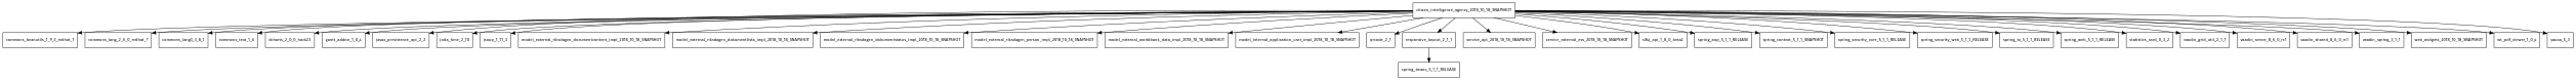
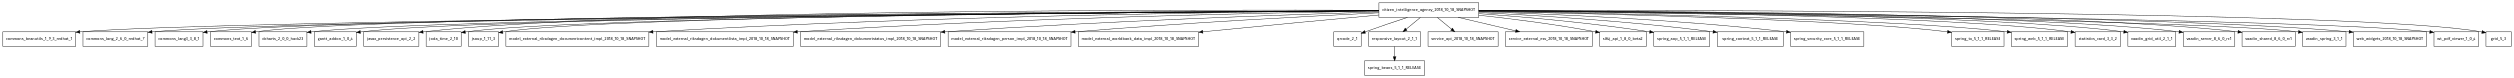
  digraph {
    fontname="Fira Sans"
    node [fontname="Fira Sans" fontsize=10.0 shape=box]
    edge [fontname="Fira Sans"]
    citizen_intelligence_agency_2018_10_18_SNAPSHOT
    commons_beanutils_1_9_3_redhat_1
    commons_lang_2_6_0_redhat_7
    commons_lang3_3_8_1
    commons_text_1_6
    dcharts_2_0_0_hack23
    gantt_addon_1_0_4
    javax_persistence_api_2_2
    joda_time_2_10
    jsoup_1_11_3
    model_external_riksdagen_documentcontent_impl_2018_10_18_SNAPSHOT
    model_external_riksdagen_dokumentlista_impl_2018_10_18_SNAPSHOT
    model_external_riksdagen_dokumentstatus_impl_2018_10_18_SNAPSHOT
    model_external_riksdagen_person_impl_2018_10_18_SNAPSHOT
    model_external_worldbank_data_impl_2018_10_18_SNAPSHOT
-   model_internal_application_user_impl_2018_10_18_SNAPSHOT
    qrcode_2_1
    responsive_layout_2_1_1
    service_api_2018_10_18_SNAPSHOT
    service_external_esv_2018_10_18_SNAPSHOT
    slf4j_api_1_8_0_beta2
    spring_aop_5_1_1_RELEASE
-   spring_context_5_1_1_RELEASE [label=spring_context_5_1_1_SNAPSHOT]
+   spring_context_5_1_1_RELEASE
    spring_security_core_5_1_1_RELEASE
-   spring_security_web_5_1_1_RELEASE
    spring_tx_5_1_1_RELEASE
    spring_web_5_1_1_RELEASE
-   statistics_card_0_3_2
+   statistics_card_0_3_2 [label=statistics_card_3_3_2]
    vaadin_grid_util_2_1_1
    vaadin_server_8_6_0_rc1
    vaadin_shared_8_6_0_rc1
    vaadin_spring_3_1_1
    web_widgets_2018_10_18_SNAPSHOT
    wt_pdf_viewer_1_0_4
-   yauaa_5_3
+   yauaa_5_3 [label=grid_5_3]
    spring_beans_5_1_1_RELEASE
    citizen_intelligence_agency_2018_10_18_SNAPSHOT -> commons_beanutils_1_9_3_redhat_1
    citizen_intelligence_agency_2018_10_18_SNAPSHOT -> commons_lang_2_6_0_redhat_7
    citizen_intelligence_agency_2018_10_18_SNAPSHOT -> commons_lang3_3_8_1
    citizen_intelligence_agency_2018_10_18_SNAPSHOT -> commons_text_1_6
    citizen_intelligence_agency_2018_10_18_SNAPSHOT -> dcharts_2_0_0_hack23
    citizen_intelligence_agency_2018_10_18_SNAPSHOT -> gantt_addon_1_0_4
    citizen_intelligence_agency_2018_10_18_SNAPSHOT -> javax_persistence_api_2_2
    citizen_intelligence_agency_2018_10_18_SNAPSHOT -> joda_time_2_10
    citizen_intelligence_agency_2018_10_18_SNAPSHOT -> jsoup_1_11_3
    citizen_intelligence_agency_2018_10_18_SNAPSHOT -> model_external_riksdagen_documentcontent_impl_2018_10_18_SNAPSHOT
    citizen_intelligence_agency_2018_10_18_SNAPSHOT -> model_external_riksdagen_dokumentlista_impl_2018_10_18_SNAPSHOT
    citizen_intelligence_agency_2018_10_18_SNAPSHOT -> model_external_riksdagen_dokumentstatus_impl_2018_10_18_SNAPSHOT
    citizen_intelligence_agency_2018_10_18_SNAPSHOT -> model_external_riksdagen_person_impl_2018_10_18_SNAPSHOT
    citizen_intelligence_agency_2018_10_18_SNAPSHOT -> model_external_worldbank_data_impl_2018_10_18_SNAPSHOT
-   citizen_intelligence_agency_2018_10_18_SNAPSHOT -> model_internal_application_user_impl_2018_10_18_SNAPSHOT
    citizen_intelligence_agency_2018_10_18_SNAPSHOT -> qrcode_2_1
    citizen_intelligence_agency_2018_10_18_SNAPSHOT -> responsive_layout_2_1_1
    citizen_intelligence_agency_2018_10_18_SNAPSHOT -> service_api_2018_10_18_SNAPSHOT
    citizen_intelligence_agency_2018_10_18_SNAPSHOT -> service_external_esv_2018_10_18_SNAPSHOT
    citizen_intelligence_agency_2018_10_18_SNAPSHOT -> slf4j_api_1_8_0_beta2
    citizen_intelligence_agency_2018_10_18_SNAPSHOT -> spring_aop_5_1_1_RELEASE
    citizen_intelligence_agency_2018_10_18_SNAPSHOT -> spring_context_5_1_1_RELEASE
    citizen_intelligence_agency_2018_10_18_SNAPSHOT -> spring_security_core_5_1_1_RELEASE
-   citizen_intelligence_agency_2018_10_18_SNAPSHOT -> spring_security_web_5_1_1_RELEASE
    citizen_intelligence_agency_2018_10_18_SNAPSHOT -> spring_tx_5_1_1_RELEASE
    citizen_intelligence_agency_2018_10_18_SNAPSHOT -> spring_web_5_1_1_RELEASE
    citizen_intelligence_agency_2018_10_18_SNAPSHOT -> statistics_card_0_3_2
    citizen_intelligence_agency_2018_10_18_SNAPSHOT -> vaadin_grid_util_2_1_1
    citizen_intelligence_agency_2018_10_18_SNAPSHOT -> vaadin_server_8_6_0_rc1
    citizen_intelligence_agency_2018_10_18_SNAPSHOT -> vaadin_shared_8_6_0_rc1
    citizen_intelligence_agency_2018_10_18_SNAPSHOT -> vaadin_spring_3_1_1
    citizen_intelligence_agency_2018_10_18_SNAPSHOT -> web_widgets_2018_10_18_SNAPSHOT
    citizen_intelligence_agency_2018_10_18_SNAPSHOT -> wt_pdf_viewer_1_0_4
    citizen_intelligence_agency_2018_10_18_SNAPSHOT -> yauaa_5_3
    responsive_layout_2_1_1 -> spring_beans_5_1_1_RELEASE
  }
